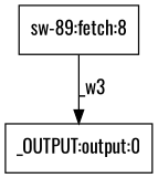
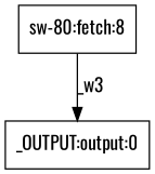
  digraph {
    fontname=Oswald
    node [shape=box fontname=Oswald]
    n1 [label="_OUTPUT:output:0"]
-   n2 [label="sw-89:fetch:8"]
+   n2 [label="sw-80:fetch:8"]
    n2 -> n1 [label=_w3 fontname=Oswald]
  }
